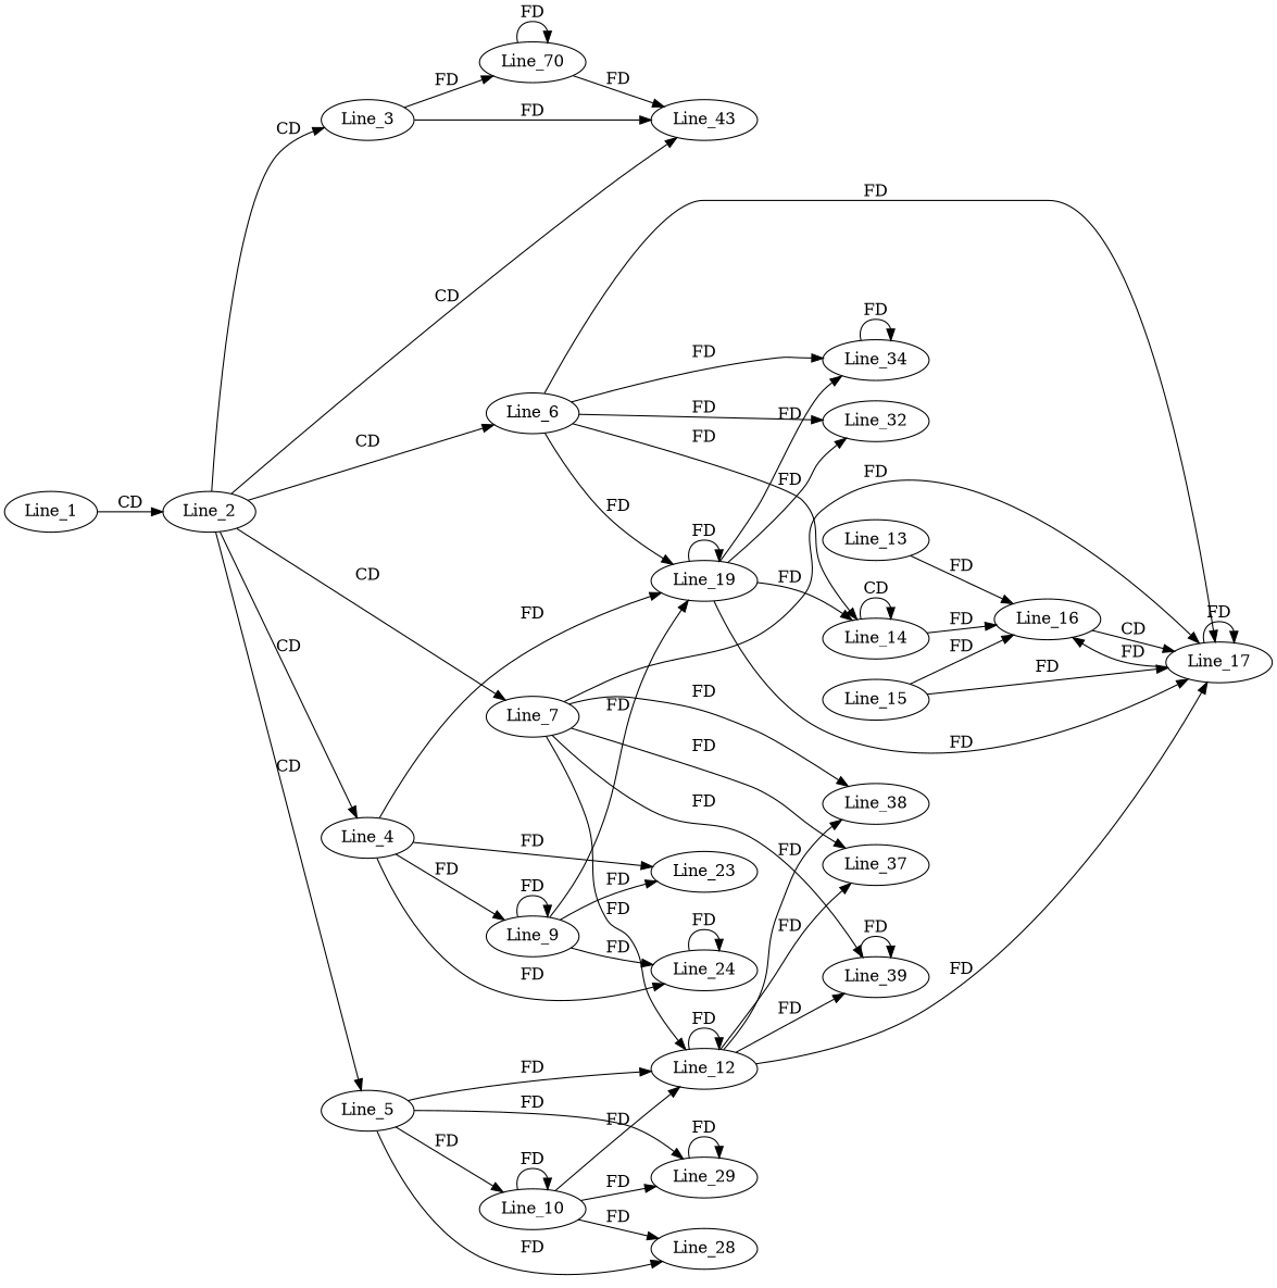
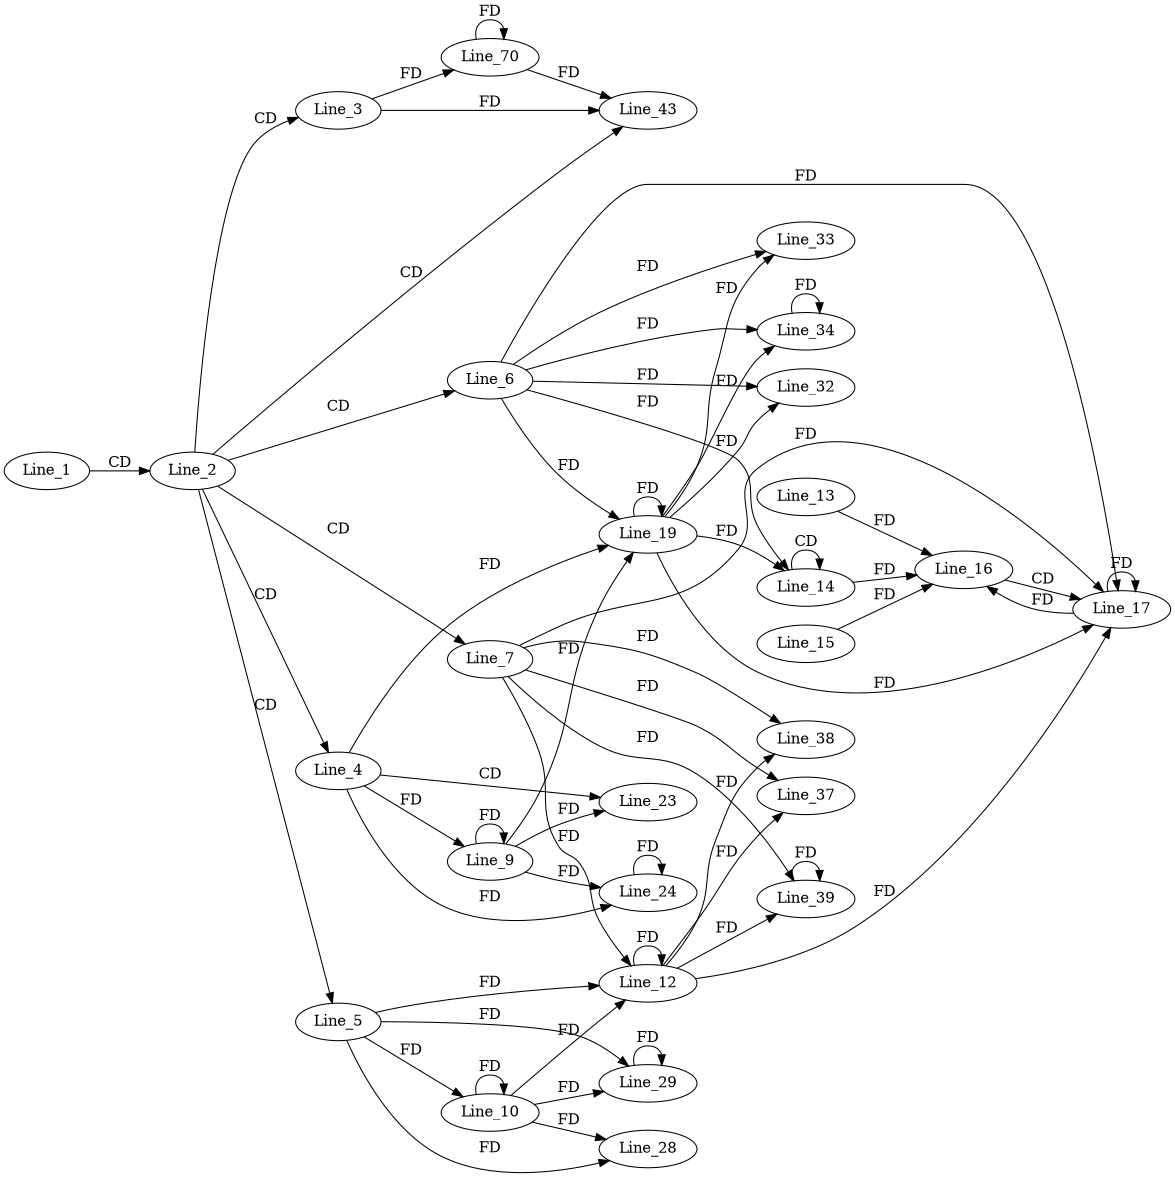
  digraph {
    rankdir=LR
    Line_1
    Line_2
    Line_3
    Line_4
    Line_5
    Line_6
    Line_7
    Line_43
    n9 [label=Line_70]
    Line_9
    n11 [label=Line_19]
    Line_23
    Line_24
    Line_10
    Line_12
    Line_28
    Line_29
    Line_14
    Line_17
    Line_32
+   Line_33
    Line_34
    Line_37
    Line_38
    Line_39
    Line_16
    Line_15
    Line_13
    Line_1 -> Line_2 [label=CD]
    Line_2 -> Line_3 [label=CD]
    Line_2 -> Line_4 [label=CD]
    Line_2 -> Line_5 [label=CD]
    Line_2 -> Line_6 [label=CD]
    Line_2 -> Line_7 [label=CD]
    Line_2 -> Line_43 [label=CD]
    Line_3 -> Line_43 [label=FD]
    Line_3 -> n9 [label=FD]
    Line_4 -> Line_9 [label=FD]
    Line_4 -> n11 [label=FD]
-   Line_4 -> Line_23 [label=FD]
+   Line_4 -> Line_23 [label=CD]
    Line_4 -> Line_24 [label=FD]
    Line_5 -> Line_10 [label=FD]
    Line_5 -> Line_12 [label=FD]
    Line_5 -> Line_28 [label=FD]
    Line_5 -> Line_29 [label=FD]
    Line_6 -> n11 [label=FD]
    Line_6 -> Line_14 [label=FD]
    Line_6 -> Line_17 [label=FD]
    Line_6 -> Line_32 [label=FD]
+   Line_6 -> Line_33 [label=FD]
    Line_6 -> Line_34 [label=FD]
    Line_7 -> Line_12 [label=FD]
    Line_7 -> Line_17 [label=FD]
    Line_7 -> Line_37 [label=FD]
    Line_7 -> Line_38 [label=FD]
    Line_7 -> Line_39 [label=FD]
    n9 -> Line_43 [label=FD]
    n9 -> n9 [label=FD]
    Line_9 -> Line_9 [label=FD]
    Line_9 -> n11 [label=FD]
    Line_9 -> Line_23 [label=FD]
    Line_9 -> Line_24 [label=FD]
    n11 -> n11 [label=FD]
    n11 -> Line_14 [label=FD]
    n11 -> Line_17 [label=FD]
    n11 -> Line_32 [label=FD]
+   n11 -> Line_33 [label=FD]
    n11 -> Line_34 [label=FD]
    Line_24 -> Line_24 [label=FD]
    Line_10 -> Line_10 [label=FD]
    Line_10 -> Line_12 [label=FD]
    Line_10 -> Line_28 [label=FD]
    Line_10 -> Line_29 [label=FD]
    Line_12 -> Line_12 [label=FD]
    Line_12 -> Line_17 [label=FD]
    Line_12 -> Line_37 [label=FD]
    Line_12 -> Line_38 [label=FD]
    Line_12 -> Line_39 [label=FD]
    Line_29 -> Line_29 [label=FD]
    Line_14 -> Line_14 [label=CD]
    Line_14 -> Line_16 [label=FD]
    Line_17 -> Line_17 [label=FD]
    Line_17 -> Line_16 [label=FD]
    Line_34 -> Line_34 [label=FD]
    Line_39 -> Line_39 [label=FD]
    Line_16 -> Line_17 [label=CD]
-   Line_15 -> Line_17 [label=FD]
    Line_15 -> Line_16 [label=FD]
    Line_13 -> Line_16 [label=FD]
  }
